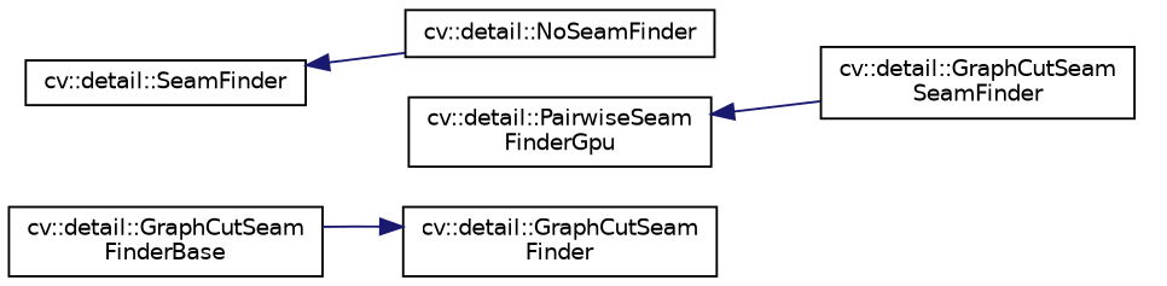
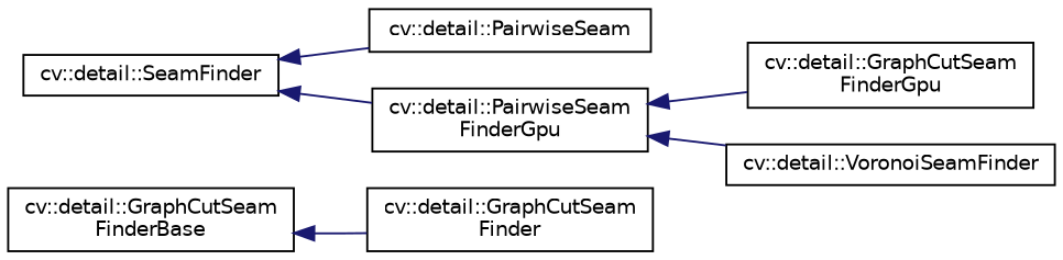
  digraph {
    rankdir=LR
    node [color=black fillcolor=white fontname=Helvetica fontsize=10 shape=record style=filled]
    edge [color=midnightblue dir=back fontname=Helvetica fontsize=10 labelfontname=Helvetica labelfontsize=10 style=solid]
    n1 [height=0.2 label="cv::detail::GraphCutSeam\lFinderBase" width=0.4]
    n2 [height=0.2 label="cv::detail::GraphCutSeam\lFinder" width=0.4]
-   n3 [height=0.2 label="cv::detail::GraphCutSeam\lSeamFinder" width=0.4]
+   n3 [height=0.2 label="cv::detail::GraphCutSeam\lFinderGpu" width=0.4]
    n4 [height=0.2 label="cv::detail::SeamFinder" width=0.4]
-   n5 [height=0.2 label="cv::detail::NoSeamFinder" width=0.4]
+   n5 [height=0.2 label="cv::detail::PairwiseSeam" width=0.4]
    n6 [height=0.2 label="cv::detail::PairwiseSeam\lFinderGpu" width=0.4]
-   n2 -> n1
+   n7 [height=0.2 label="cv::detail::VoronoiSeamFinder" width=0.4]
+   n1 -> n2
    n4 -> n5
+   n4 -> n6
    n6 -> n3
+   n6 -> n7
  }
